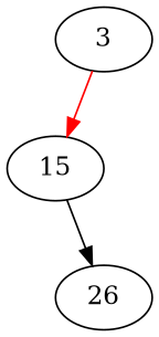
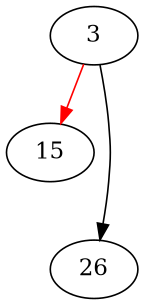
  strict digraph {
    3 [entry=true]
    15
    26
    3 -> 15 [color=red cond=false]
-   15 -> 26
+   3 -> 26
  }
